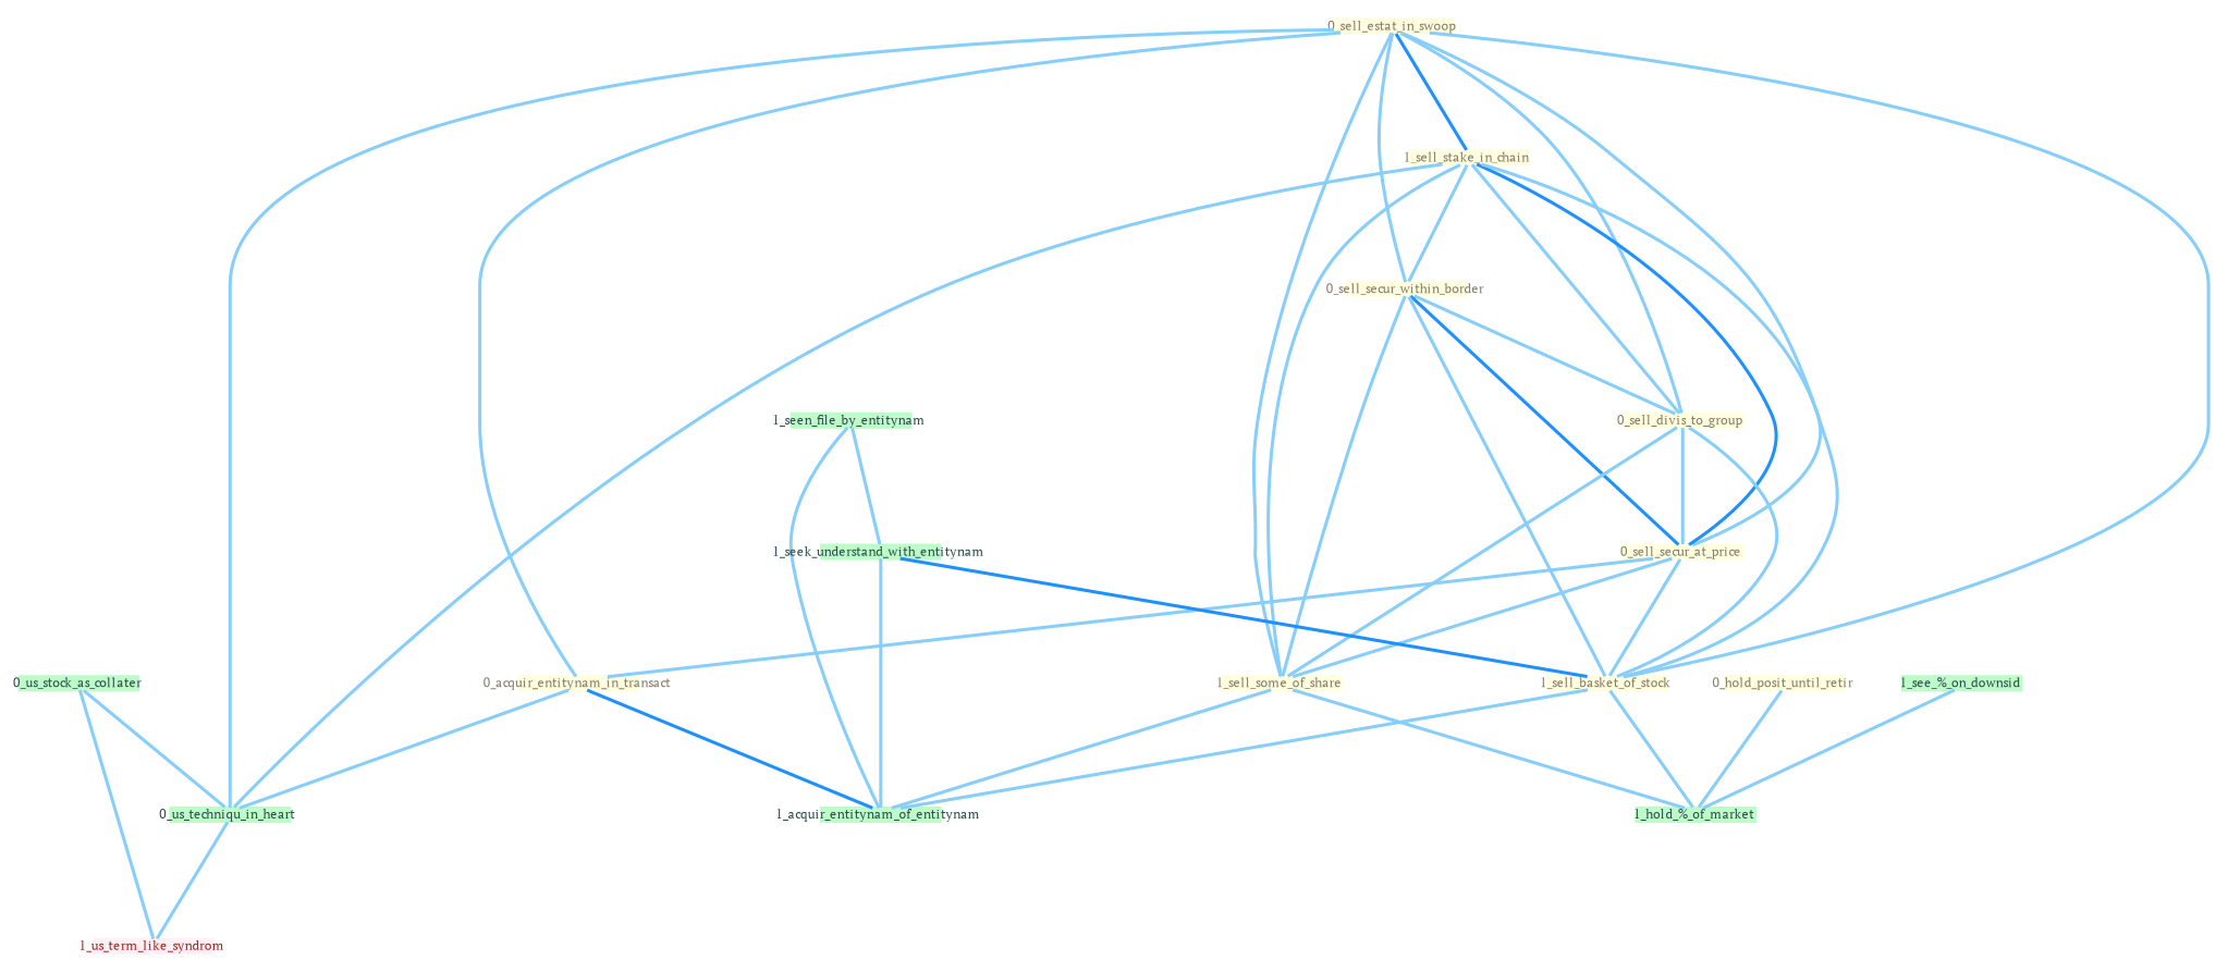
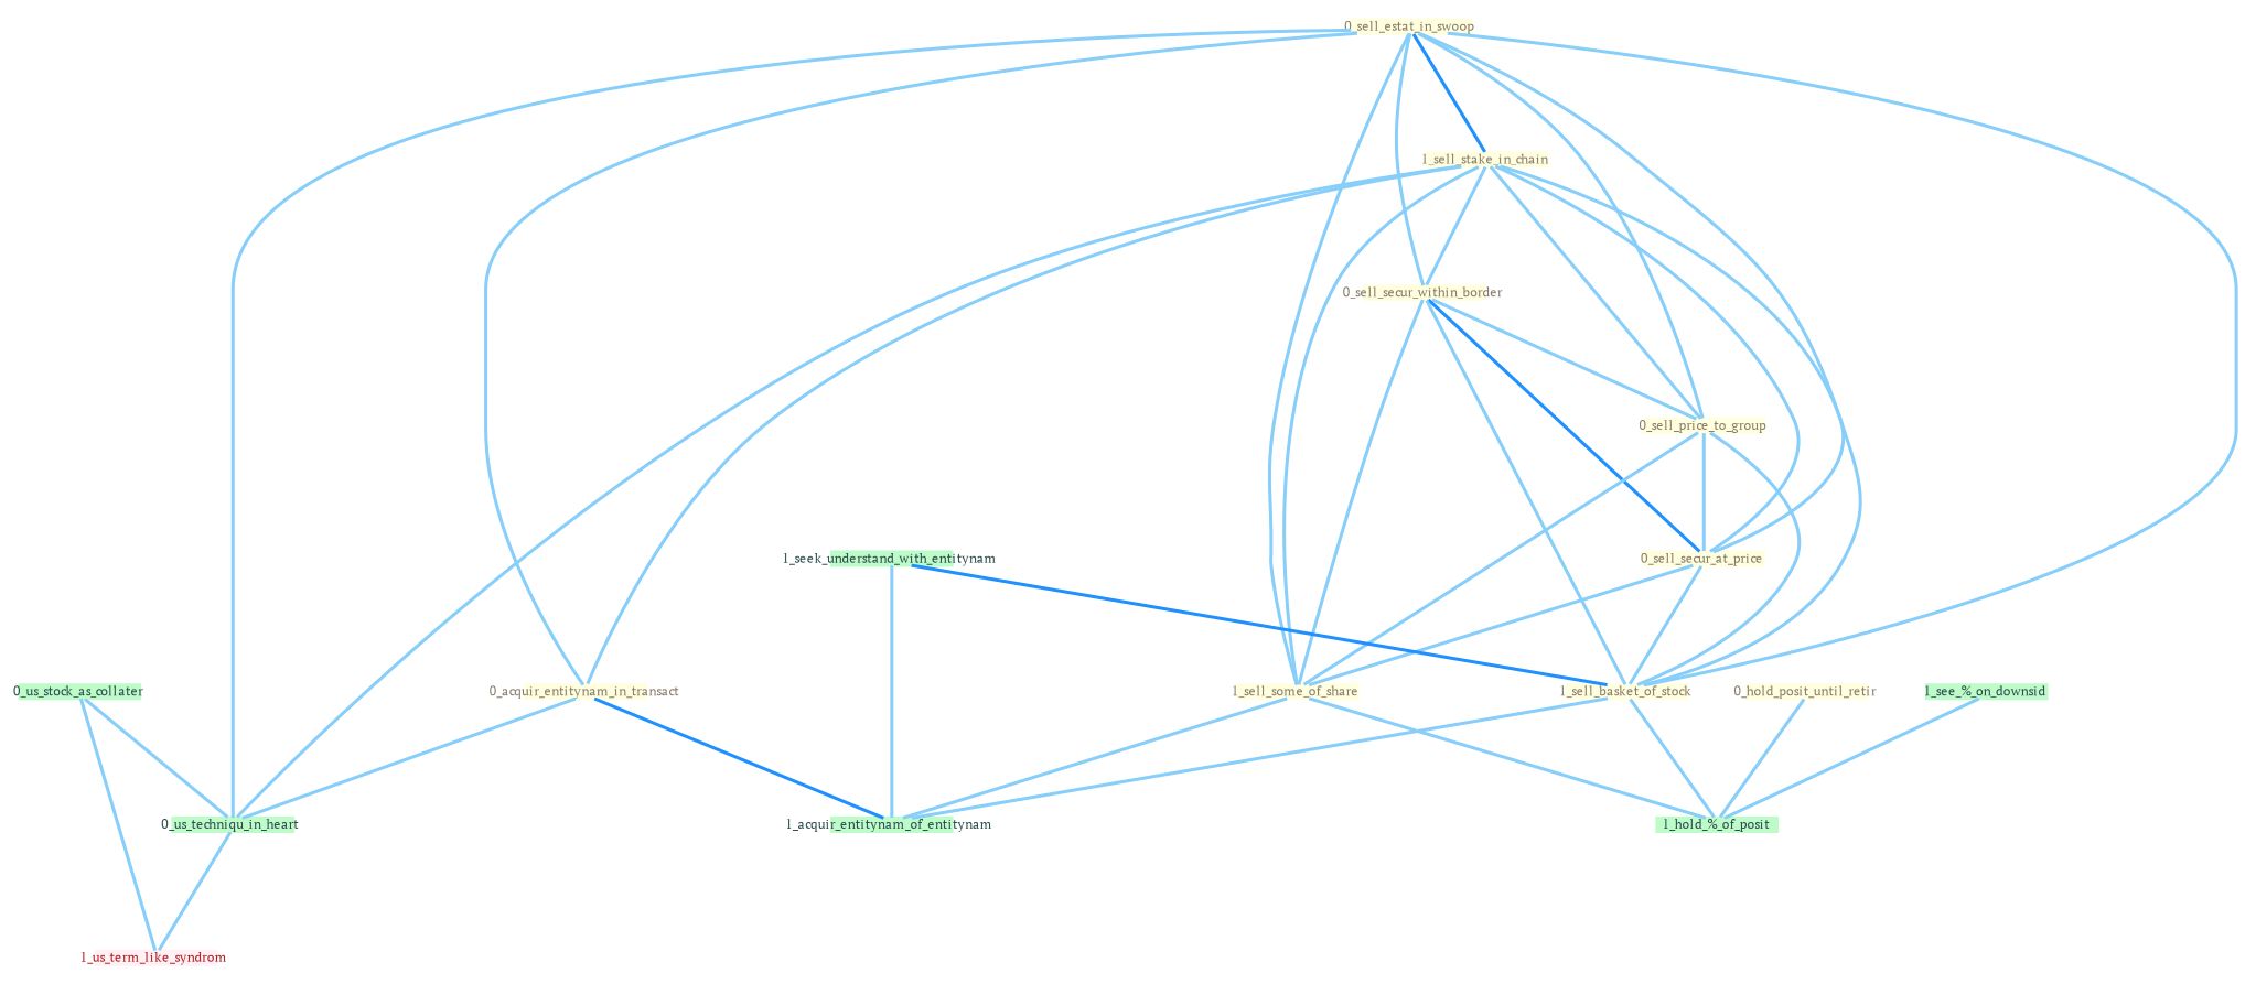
  graph {
    fontname="PT Serif"
    node [color="#ffffe0" fixedsize=true fontcolor="#8b7d6b" fontname="PT Serif" fontsize=4 shape=polygon style=filled]
    edge [color="#87cefa" fontname="PT Serif" w=1]
    "0_sell_estat_in_swoop " [height=.06 width=.5]
    "1_sell_stake_in_chain " [height=.06 width=.5]
    "0_acquir_entitynam_in_transact " [height=.06 width=.5]
    "0_hold_posit_until_retir " [height=.06 width=.5]
    "0_sell_secur_within_border " [height=.06 width=.5]
-   "0_sell_divis_to_group " [height=.06 width=.5]
+   "0_sell_divis_to_group " [height=.06 width=.5 label="0_sell_price_to_group"]
    "0_sell_secur_at_price " [height=.06 width=.5]
    "1_sell_some_of_share " [height=.06 width=.5]
    "1_sell_basket_of_stock " [height=.06 width=.5]
    "1_us_term_like_syndrom " [color="#fff0f5" fontcolor="#b22222" height=.06 width=.5]
    "0_us_techniqu_in_heart " [color="#BDFCC9" fontcolor="#2f4f4f" height=.06 width=.5]
    "1_acquir_entitynam_of_entitynam " [color="#BDFCC9" fontcolor="#2f4f4f" height=.06 width=.5]
-   "1_hold_%_of_market " [color="#BDFCC9" fontcolor="#2f4f4f" height=.06 width=.5]
-   "1_seen_file_by_entitynam " [color="#BDFCC9" fontcolor="#2f4f4f" height=.06 width=.5]
+   "1_hold_%_of_market " [color="#BDFCC9" fontcolor="#2f4f4f" height=.06 width=.5 label="1_hold_%_of_posit"]
    "1_seek_understand_with_entitynam " [color="#BDFCC9" fontcolor="#2f4f4f" height=.06 width=.5]
    "0_us_stock_as_collater " [color="#BDFCC9" fontcolor="#2f4f4f" height=.06 width=.5]
    "1_see_%_on_downsid " [color="#BDFCC9" fontcolor="#2f4f4f" height=.06 width=.5]
    subgraph sub_1 {
      "0_sell_estat_in_swoop "
      "1_sell_stake_in_chain "
      "0_acquir_entitynam_in_transact "
      "0_hold_posit_until_retir "
      "0_sell_secur_within_border "
      "0_sell_divis_to_group "
      "0_sell_secur_at_price "
      "1_sell_some_of_share "
      "1_sell_basket_of_stock "
    }
    subgraph sub_2 {
      "1_us_term_like_syndrom "
    }
    "0_sell_estat_in_swoop " -- "1_sell_stake_in_chain " [color="#1e90ff" w=2]
    "0_sell_estat_in_swoop " -- "0_acquir_entitynam_in_transact "
    "0_sell_estat_in_swoop " -- "0_sell_secur_within_border "
    "0_sell_estat_in_swoop " -- "0_sell_divis_to_group "
    "0_sell_estat_in_swoop " -- "0_sell_secur_at_price "
    "0_sell_estat_in_swoop " -- "1_sell_some_of_share "
    "0_sell_estat_in_swoop " -- "1_sell_basket_of_stock "
    "0_sell_estat_in_swoop " -- "0_us_techniqu_in_heart "
-   "0_sell_secur_at_price " -- "0_acquir_entitynam_in_transact "
+   "1_sell_stake_in_chain " -- "0_acquir_entitynam_in_transact "
    "1_sell_stake_in_chain " -- "0_sell_secur_within_border "
    "1_sell_stake_in_chain " -- "0_sell_divis_to_group "
-   "1_sell_stake_in_chain " -- "0_sell_secur_at_price " [color="#1e90ff"]
+   "1_sell_stake_in_chain " -- "0_sell_secur_at_price "
    "1_sell_stake_in_chain " -- "1_sell_some_of_share "
    "1_sell_stake_in_chain " -- "1_sell_basket_of_stock "
    "1_sell_stake_in_chain " -- "0_us_techniqu_in_heart "
    "0_acquir_entitynam_in_transact " -- "0_us_techniqu_in_heart "
    "0_acquir_entitynam_in_transact " -- "1_acquir_entitynam_of_entitynam " [color="#1e90ff" w=2]
    "0_hold_posit_until_retir " -- "1_hold_%_of_market "
    "0_sell_secur_within_border " -- "0_sell_divis_to_group "
    "0_sell_secur_within_border " -- "0_sell_secur_at_price " [color="#1e90ff" w=2]
    "0_sell_secur_within_border " -- "1_sell_some_of_share "
    "0_sell_secur_within_border " -- "1_sell_basket_of_stock "
    "0_sell_divis_to_group " -- "0_sell_secur_at_price "
    "0_sell_divis_to_group " -- "1_sell_some_of_share "
    "0_sell_divis_to_group " -- "1_sell_basket_of_stock "
    "0_sell_secur_at_price " -- "1_sell_some_of_share "
    "0_sell_secur_at_price " -- "1_sell_basket_of_stock "
    "1_sell_some_of_share " -- "1_acquir_entitynam_of_entitynam "
    "1_sell_some_of_share " -- "1_hold_%_of_market "
    "1_sell_basket_of_stock " -- "1_acquir_entitynam_of_entitynam "
    "1_sell_basket_of_stock " -- "1_hold_%_of_market "
    "0_us_techniqu_in_heart " -- "1_us_term_like_syndrom "
-   "1_seen_file_by_entitynam " -- "1_acquir_entitynam_of_entitynam "
-   "1_seen_file_by_entitynam " -- "1_seek_understand_with_entitynam "
    "1_seek_understand_with_entitynam " -- "1_sell_basket_of_stock " [color="#1e90ff" w=2]
    "1_seek_understand_with_entitynam " -- "1_acquir_entitynam_of_entitynam "
    "0_us_stock_as_collater " -- "1_us_term_like_syndrom "
    "0_us_stock_as_collater " -- "0_us_techniqu_in_heart "
    "1_see_%_on_downsid " -- "1_hold_%_of_market "
  }
